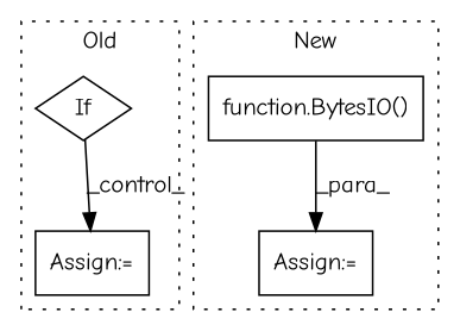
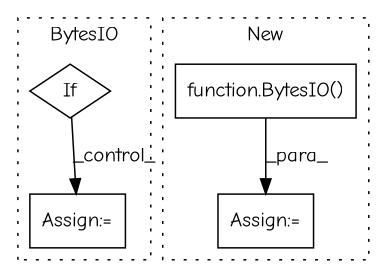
  digraph {
    fontname="Comic Neue"
    node [a=68 l=3 shape=box fontname="Comic Neue"]
    edge [fontname="Comic Neue"]
    n1 [a=96 label=If s=1655 shape=diamond]
    n2 [label="Assign:=" s=1714]
    n3 [a=75 l=9 label="function.BytesIO()" s=2337]
    n4 [label="Assign:=" s=2334]
    subgraph cluster_1 {
-     label=Old
+     label=BytesIO
      style=dotted
      n1
      n2
    }
    subgraph cluster_2 {
      label=New
      style=dotted
      n3
      n4
    }
    n1 -> n2 [label=_control_]
    n3 -> n4 [label=_para_]
  }
